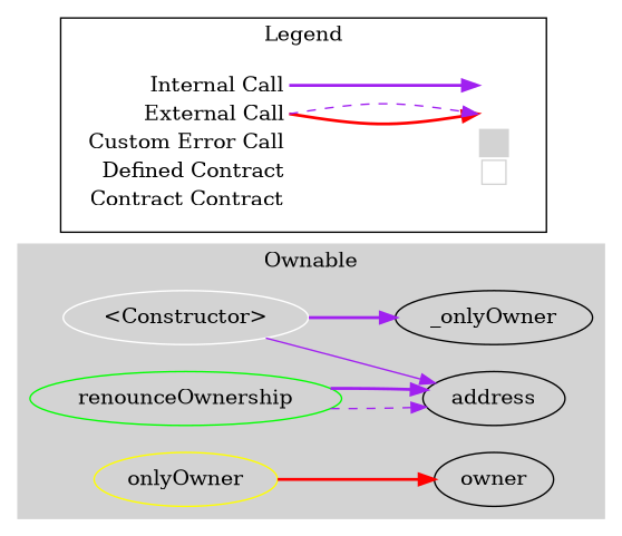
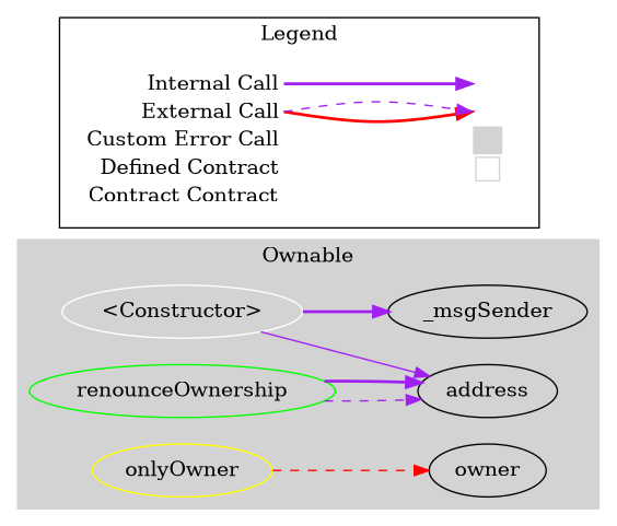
  digraph {
    compound=true
    rankdir=LR
    edge [color=purple style=bold]
    n1 [color=white label="<Constructor>"]
    n2 [label=owner]
    n3 [color=yellow label=onlyOwner]
    n4 [color=green label=renounceOwnership]
-   n5 [label=_onlyOwner]
+   n5 [label=_msgSender]
    n6 [label=address]
    n7 [label=<<table border="0" cellpadding="2" cellspacing="0" cellborder="0">   <tr><td align="right" port="i1">Internal Call</td></tr>   <tr><td align="right" port="i2">External Call</td></tr>   <tr><td align="right" port="i2">Custom Error Call</td></tr>   <tr><td align="right" port="i3">Defined Contract</td></tr>   <tr><td align="right" port="i4">Contract Contract</td></tr>   </table>> shape=plaintext]
    n8 [label=<<table border="0" cellpadding="2" cellspacing="0" cellborder="0">   <tr><td port="i1">&nbsp;&nbsp;&nbsp;</td></tr>   <tr><td port="i2">&nbsp;&nbsp;&nbsp;</td></tr>   <tr><td port="i3" bgcolor="lightgray">&nbsp;&nbsp;&nbsp;</td></tr>   <tr><td port="i4">     <table border="1" cellborder="0" cellspacing="0" cellpadding="7" color="lightgray">       <tr>        <td></td>       </tr>      </table>   </td></tr>   </table>> shape=plaintext]
    subgraph cluster_1 {
      bgcolor=lightgray
      color=lightgray
      label=Ownable
      style=filled
      n1
      n2
      n3
      n4
      n5
      n6
    }
    subgraph cluster_2 {
      label=Legend
      n7
      n8
    }
    n1 -> n5
    n1 -> n6 [style=solid]
-   n3 -> n2 [color=red]
+   n3 -> n2 [color=red style=dashed]
    n4 -> n6 [style=dashed]
    n4 -> n6
    n7 -> n8 [headport="i1:w" tailport="i1:e"]
    n7 -> n8 [color=red headport="i2:w" tailport="i2:e"]
    n7 -> n8 [headport="i2:w" style=dashed tailport="i2:e"]
  }
